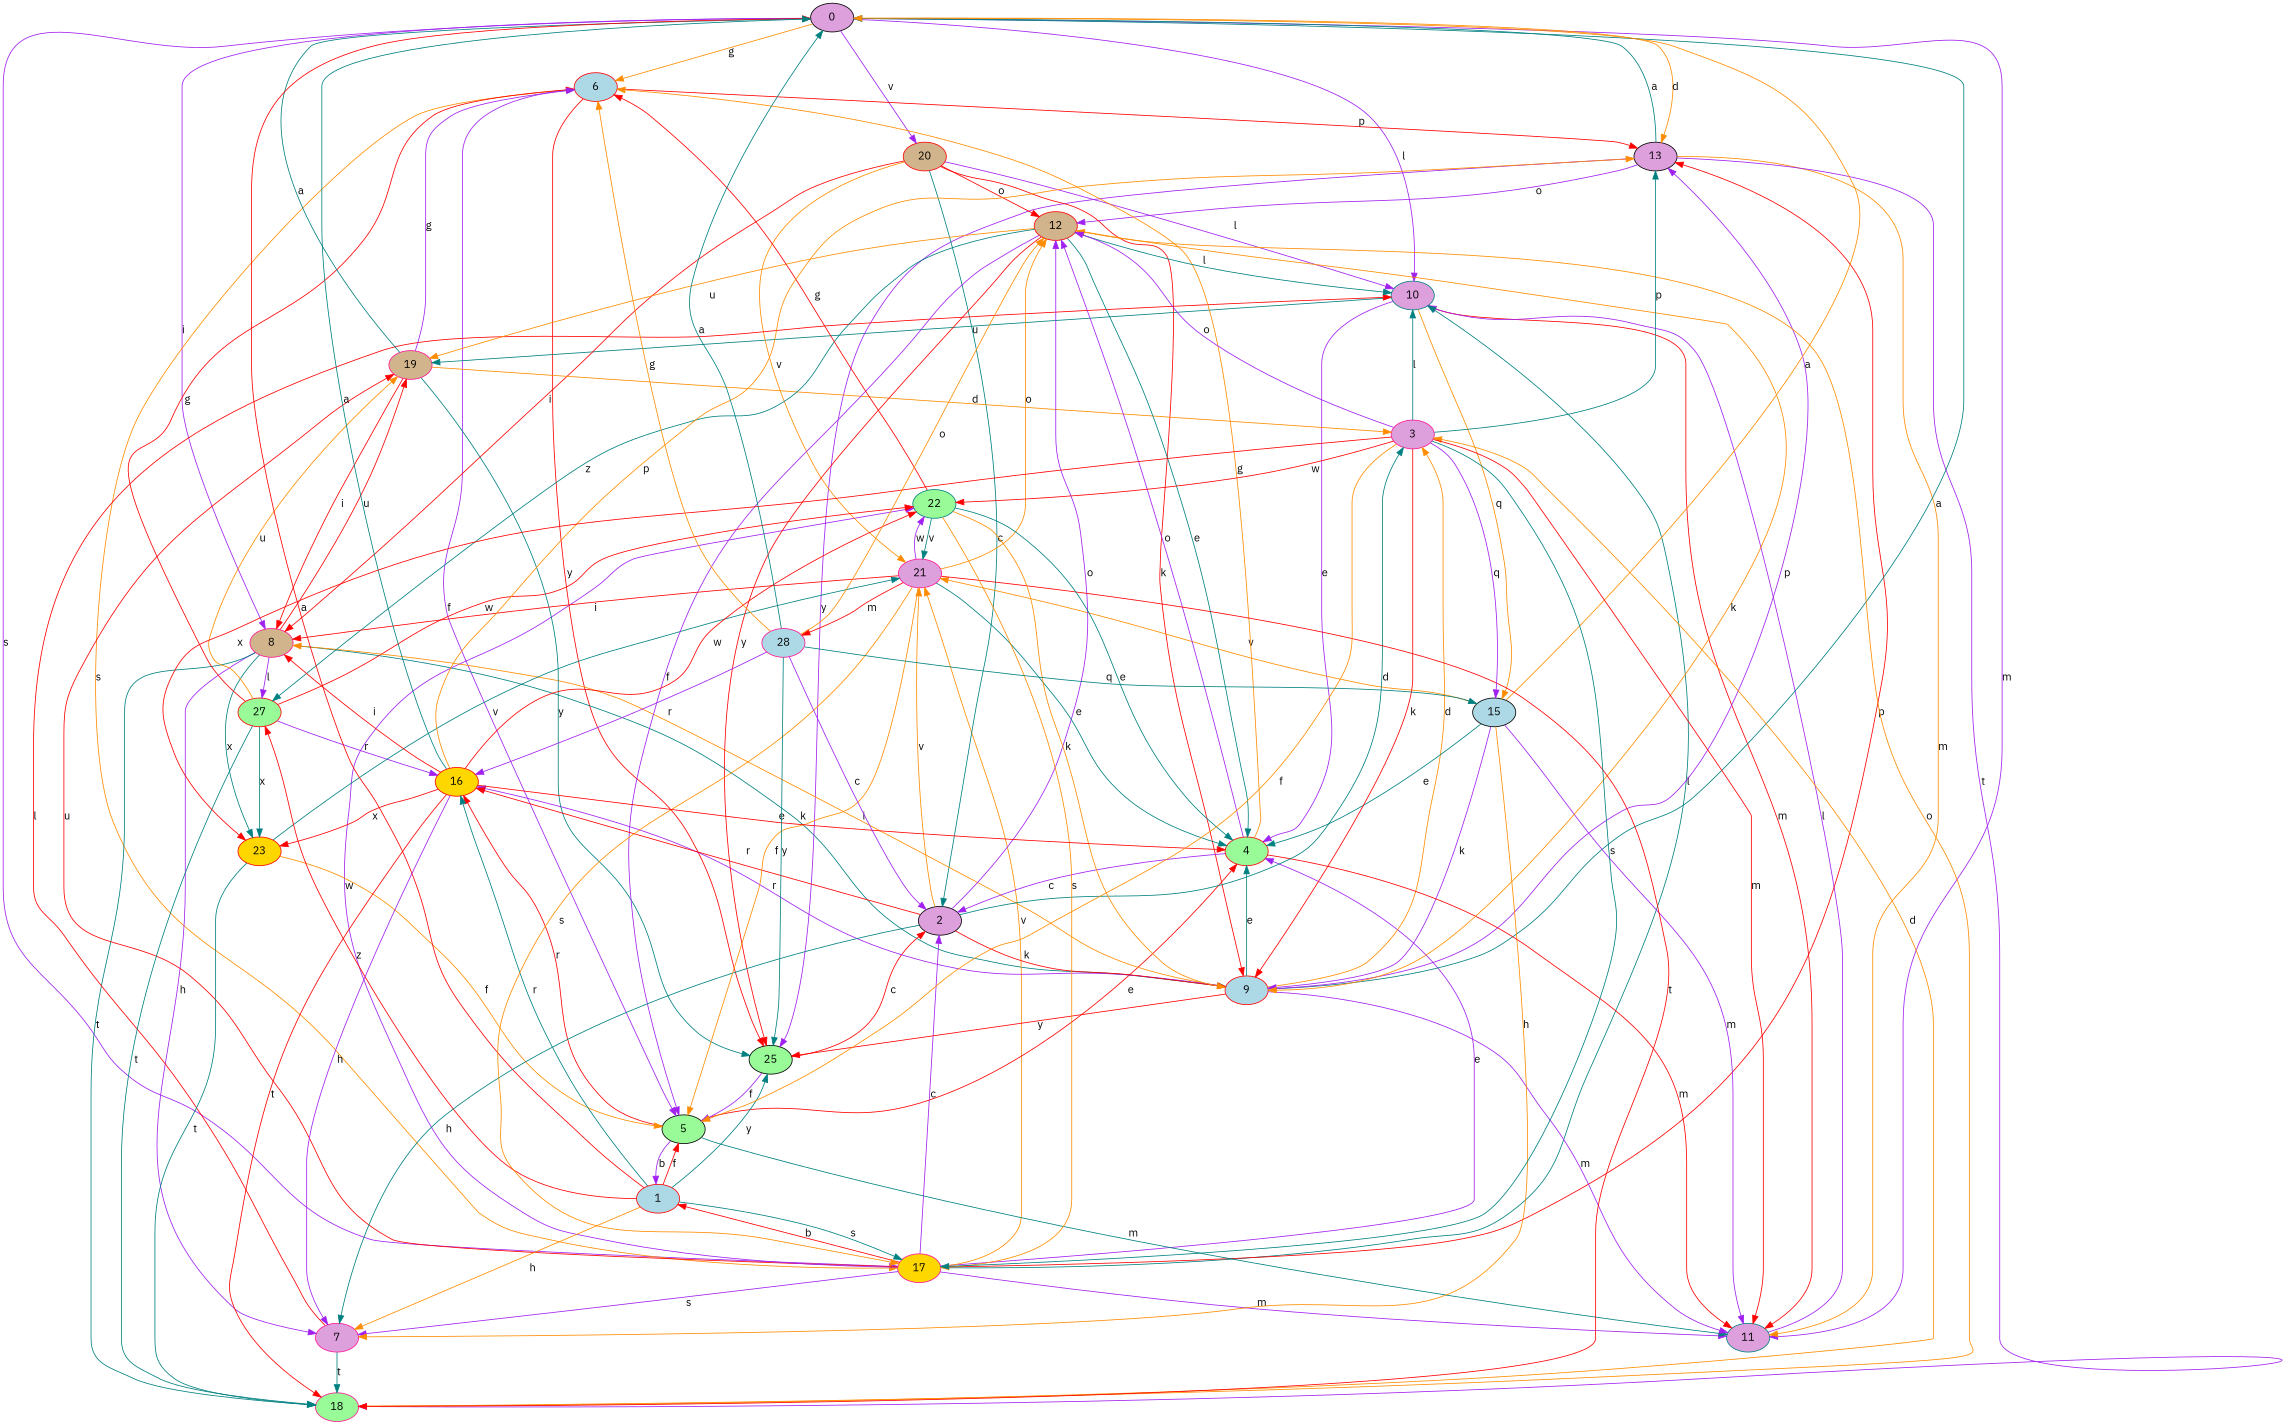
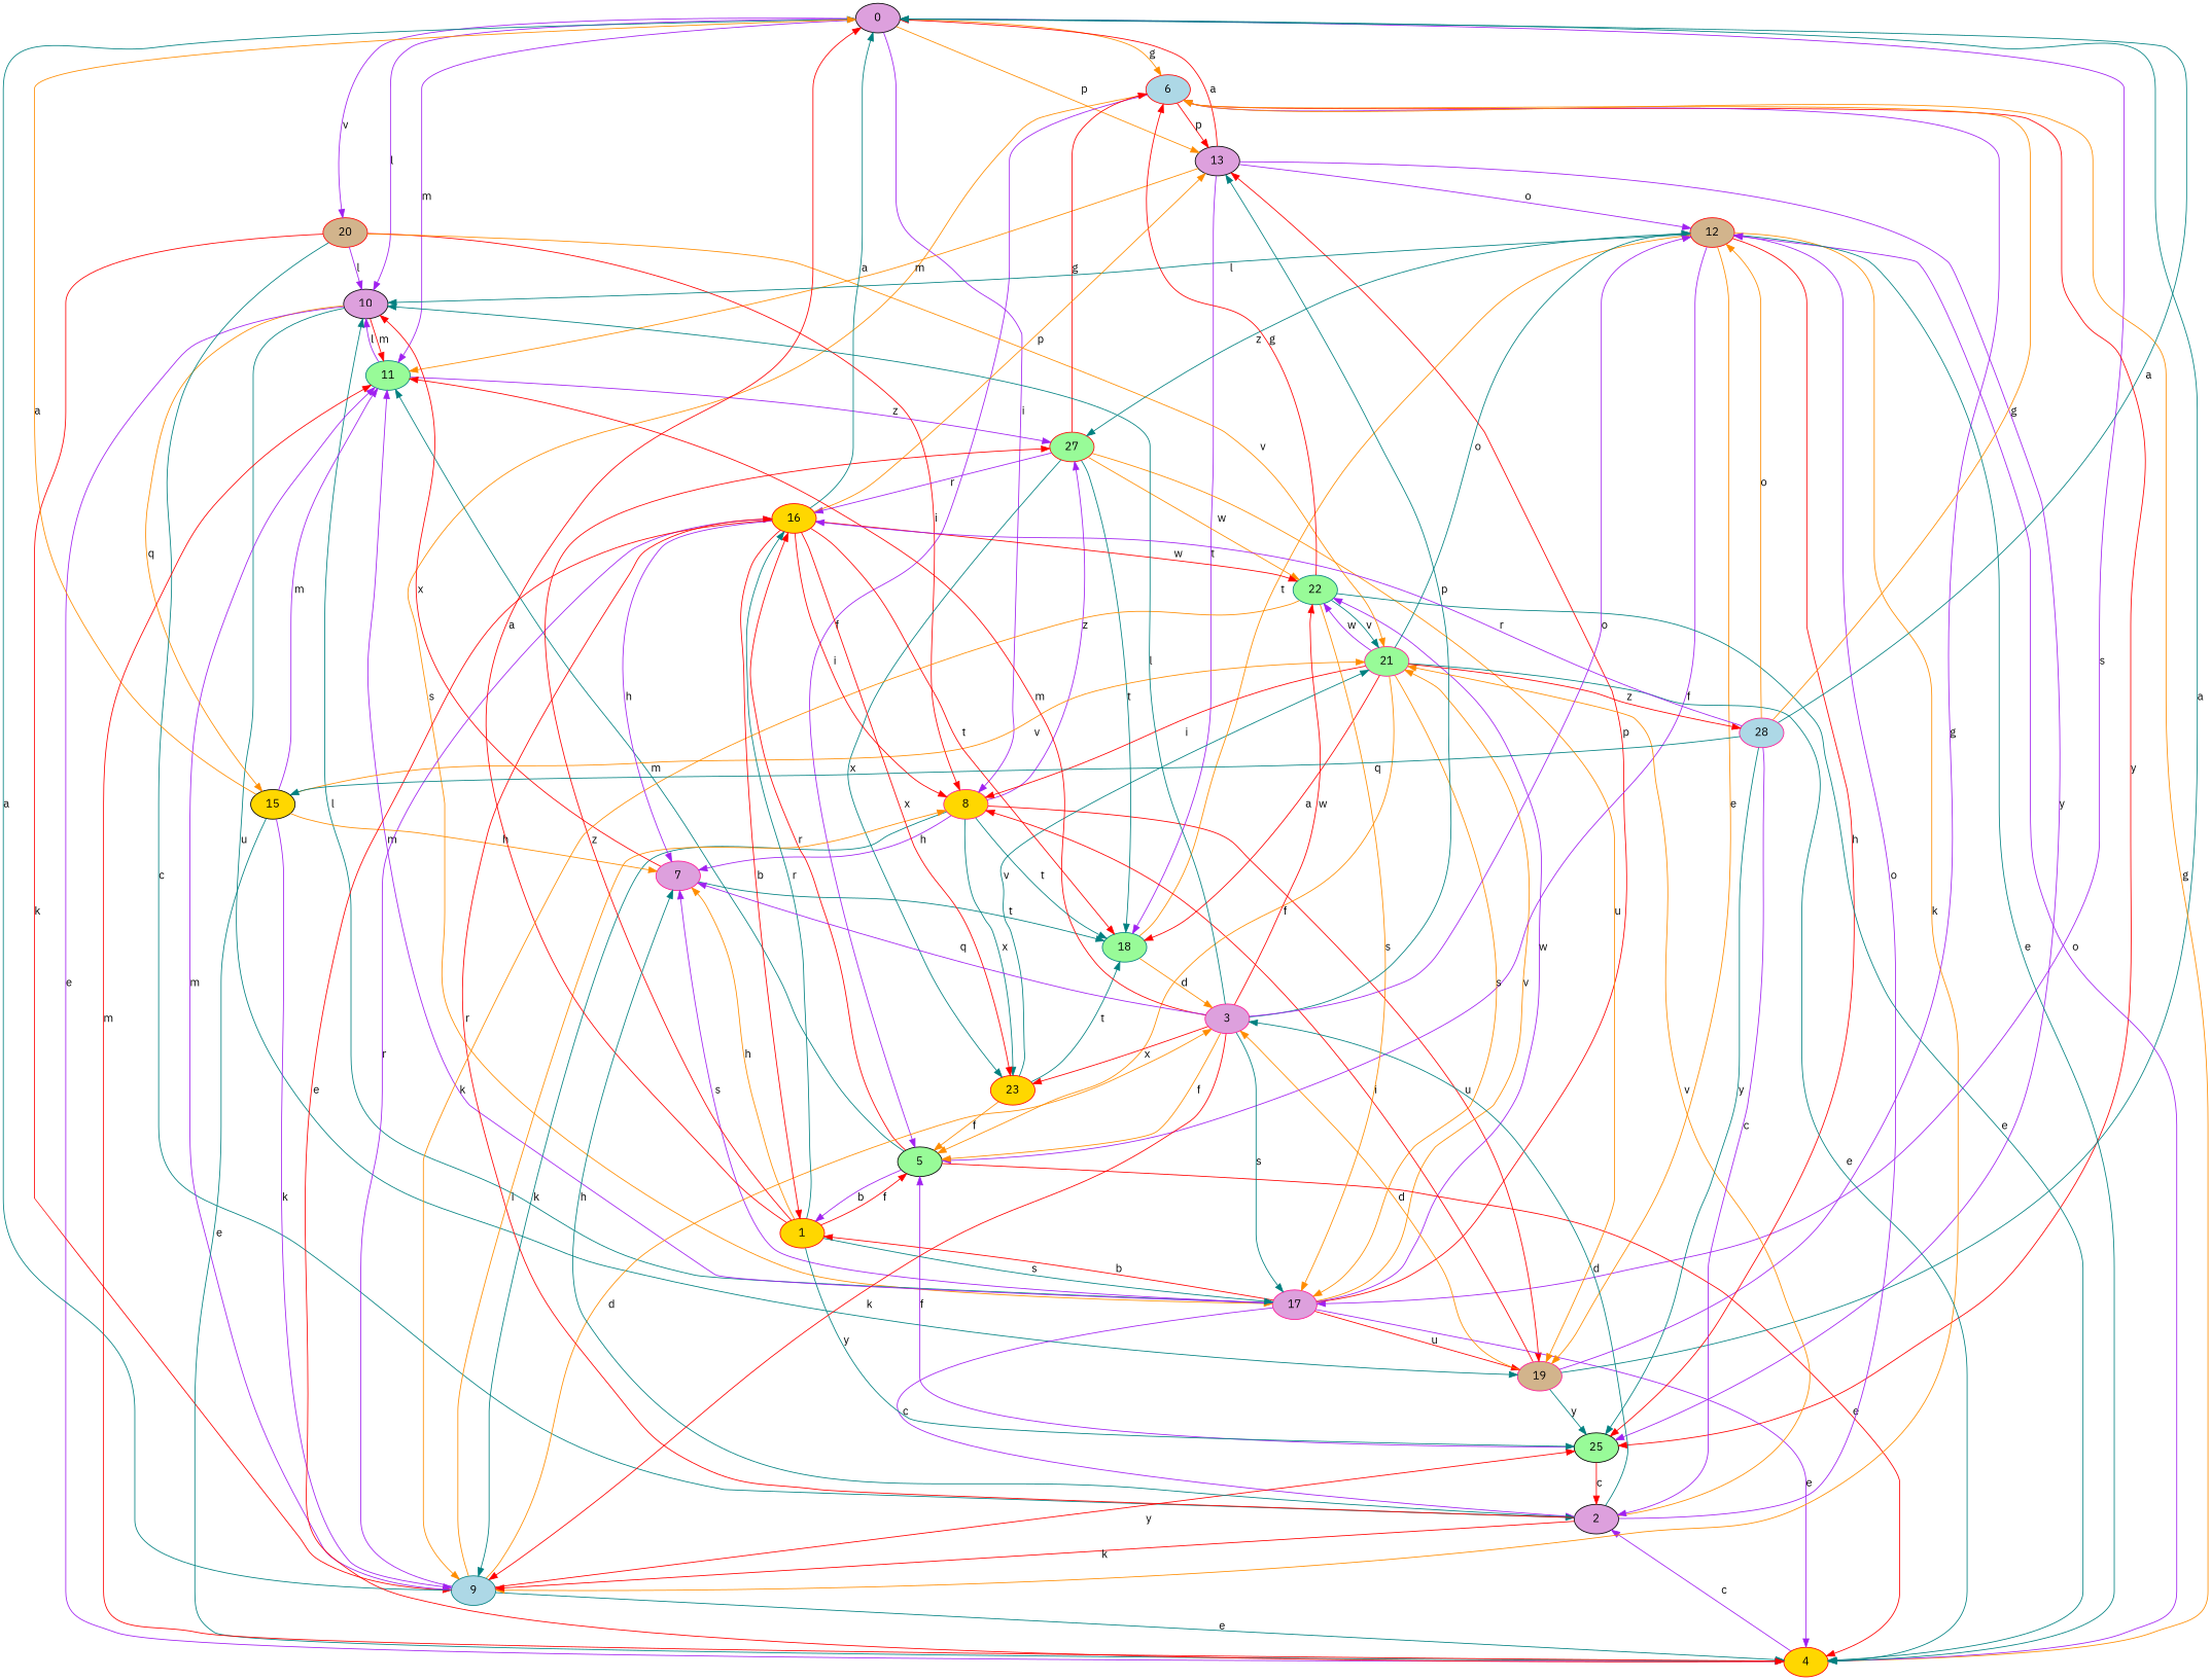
  strict digraph {
    fontname="IBM Plex Sans"
    node [color=red fillcolor=plum fontname="IBM Plex Sans" style=filled]
    edge [color=purple fontname="IBM Plex Sans"]
    0 [color=black]
    6 [fillcolor=lightblue]
-   8 [color=deeppink fillcolor=tan]
-   10 [color=teal]
-   11 [color=teal]
+   8 [color=deeppink fillcolor=gold]
+   10 [color=black]
+   11 [color=teal fillcolor=palegreen]
    13 [color=black]
-   17 [color=deeppink fillcolor=gold]
+   17 [color=deeppink]
    20 [fillcolor=tan]
    5 [color=black fillcolor=palegreen]
    25 [color=black fillcolor=palegreen]
    7 [color=deeppink]
    27 [fillcolor=palegreen]
-   9 [fillcolor=lightblue]
+   9 [color=teal fillcolor=lightblue]
    23 [fillcolor=gold]
-   18 [color=deeppink fillcolor=palegreen]
+   18 [color=teal fillcolor=palegreen]
    19 [color=deeppink fillcolor=tan]
-   15 [color=black fillcolor=lightblue]
-   4 [fillcolor=palegreen]
+   15 [color=black fillcolor=gold]
+   4 [fillcolor=gold]
    12 [fillcolor=tan]
-   1 [fillcolor=lightblue]
+   1 [fillcolor=gold]
    2 [color=black]
-   21 [color=deeppink]
+   21 [color=deeppink fillcolor=palegreen]
    22 [color=teal fillcolor=palegreen]
    16 [fillcolor=gold]
    3 [color=deeppink]
    28 [color=deeppink fillcolor=lightblue]
    0 -> 6 [color=darkorange label=g]
    0 -> 8 [label=i]
    0 -> 10 [label=l]
    0 -> 11 [label=m]
-   0 -> 13 [color=darkorange label=d]
+   0 -> 13 [color=darkorange label=p]
    0 -> 17 [label=s]
    0 -> 20 [label=v]
    6 -> 13 [color=red label=p]
    6 -> 17 [color=darkorange label=s]
    6 -> 5 [label=f]
    6 -> 25 [color=red label=y]
    8 -> 7 [label=h]
-   8 -> 27 [label=l]
+   8 -> 27 [label=z]
    8 -> 9 [color=teal label=k]
    8 -> 23 [color=teal label=x]
    8 -> 18 [color=teal label=t]
    8 -> 19 [color=red label=u]
    10 -> 11 [color=red label=m]
    10 -> 19 [color=teal label=u]
    10 -> 15 [color=darkorange label=q]
    10 -> 4 [label=e]
    11 -> 10 [label=l]
-   13 -> 0 [color=teal label=a]
+   11 -> 27 [label=z]
+   13 -> 0 [color=red label=a]
    13 -> 11 [color=darkorange label=m]
    13 -> 25 [label=y]
    13 -> 18 [label=t]
    13 -> 12 [label=o]
    17 -> 10 [color=teal label=l]
    17 -> 11 [label=m]
    17 -> 13 [color=red label=p]
    17 -> 7 [label=s]
    17 -> 19 [color=red label=u]
    17 -> 4 [label=e]
    17 -> 1 [color=red label=b]
    17 -> 2 [label=c]
    17 -> 21 [color=darkorange label=v]
    17 -> 22 [label=w]
    20 -> 8 [color=red label=i]
    20 -> 10 [label=l]
    20 -> 9 [color=red label=k]
-   20 -> 12 [color=red label=o]
    20 -> 2 [color=teal label=c]
    20 -> 21 [color=darkorange label=v]
    5 -> 11 [color=teal label=m]
    5 -> 4 [color=red label=e]
    5 -> 1 [label=b]
    5 -> 16 [color=red label=r]
    25 -> 5 [label=f]
    25 -> 2 [color=red label=c]
-   7 -> 10 [color=red label=l]
+   7 -> 10 [color=red label=x]
    7 -> 18 [color=teal label=t]
    27 -> 6 [color=red label=g]
    27 -> 23 [color=teal label=x]
    27 -> 18 [color=teal label=t]
    27 -> 19 [color=darkorange label=u]
-   27 -> 22 [color=red label=w]
+   27 -> 22 [color=darkorange label=w]
    27 -> 16 [label=r]
    9 -> 0 [color=teal label=a]
    9 -> 8 [color=darkorange label=i]
    9 -> 11 [label=m]
-   9 -> 13 [label=p]
    9 -> 25 [color=red label=y]
    9 -> 4 [color=teal label=e]
    9 -> 16 [label=r]
    9 -> 3 [color=darkorange label=d]
    23 -> 5 [color=darkorange label=f]
    23 -> 18 [color=teal label=t]
    23 -> 21 [color=teal label=v]
-   18 -> 12 [color=darkorange label=o]
+   18 -> 12 [color=darkorange label=t]
    18 -> 3 [color=darkorange label=d]
    19 -> 0 [color=teal label=a]
    19 -> 6 [label=g]
    19 -> 8 [color=red label=i]
    19 -> 25 [color=teal label=y]
    19 -> 3 [color=darkorange label=d]
    15 -> 0 [color=darkorange label=a]
    15 -> 11 [label=m]
    15 -> 7 [color=darkorange label=h]
    15 -> 9 [label=k]
    15 -> 4 [color=teal label=e]
    15 -> 21 [color=darkorange label=v]
    4 -> 6 [color=darkorange label=g]
    4 -> 11 [color=red label=m]
    4 -> 12 [label=o]
    4 -> 2 [label=c]
    12 -> 10 [color=teal label=l]
    12 -> 5 [label=f]
-   12 -> 25 [color=red label=y]
+   12 -> 25 [color=red label=h]
    12 -> 27 [color=teal label=z]
    12 -> 9 [color=darkorange label=k]
-   12 -> 19 [color=darkorange label=u]
+   12 -> 19 [color=darkorange label=e]
    12 -> 4 [color=teal label=e]
    1 -> 0 [color=red label=a]
    1 -> 17 [color=teal label=s]
    1 -> 5 [color=red label=f]
    1 -> 25 [color=teal label=y]
    1 -> 7 [color=darkorange label=h]
    1 -> 27 [color=red label=z]
    1 -> 16 [color=teal label=r]
    2 -> 7 [color=teal label=h]
    2 -> 9 [color=red label=k]
    2 -> 12 [label=o]
    2 -> 21 [color=darkorange label=v]
    2 -> 16 [color=red label=r]
    2 -> 3 [color=teal label=d]
    21 -> 8 [color=red label=i]
    21 -> 17 [color=darkorange label=s]
    21 -> 5 [color=darkorange label=f]
-   21 -> 18 [color=red label=t]
+   21 -> 18 [color=red label=a]
    21 -> 4 [color=teal label=e]
-   21 -> 12 [color=darkorange label=o]
+   21 -> 12 [color=teal label=o]
    21 -> 22 [label=w]
-   21 -> 28 [color=red label=m]
+   21 -> 28 [color=red label=z]
    22 -> 6 [color=red label=g]
    22 -> 17 [color=darkorange label=s]
    22 -> 9 [color=darkorange label=k]
    22 -> 4 [color=teal label=e]
    22 -> 21 [color=teal label=v]
    16 -> 0 [color=teal label=a]
    16 -> 8 [color=red label=i]
    16 -> 13 [color=darkorange label=p]
    16 -> 7 [label=h]
    16 -> 23 [color=red label=x]
    16 -> 18 [color=red label=t]
    16 -> 4 [color=red label=e]
+   16 -> 1 [color=red label=b]
    16 -> 22 [color=red label=w]
    3 -> 10 [color=teal label=l]
    3 -> 11 [color=red label=m]
    3 -> 13 [color=teal label=p]
    3 -> 17 [color=teal label=s]
    3 -> 5 [color=darkorange label=f]
    3 -> 9 [color=red label=k]
    3 -> 23 [color=red label=x]
-   3 -> 15 [label=q]
+   3 -> 7 [label=q]
    3 -> 12 [label=o]
    3 -> 22 [color=red label=w]
    28 -> 0 [color=teal label=a]
    28 -> 6 [color=darkorange label=g]
    28 -> 25 [color=teal label=y]
    28 -> 15 [color=teal label=q]
    28 -> 12 [color=darkorange label=o]
    28 -> 2 [label=c]
    28 -> 16 [label=r]
  }
